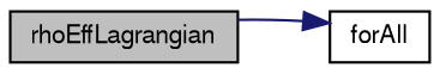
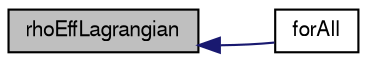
  digraph {
    rankdir=LR
    node [color=black fontname=FreeSans fontsize=10 shape=record]
    n1 [fillcolor=grey75 fontcolor=black height=0.2 label=rhoEffLagrangian style=filled width=0.4]
    n2 [height=0.2 label=forAll width=0.4]
-   n2 -> n1 [color=midnightblue dir=back fontname=FreeSans fontsize=10 labelfontname=FreeSans labelfontsize=10 style=solid]
+   n1 -> n2 [color=midnightblue dir=back fontname=FreeSans fontsize=10 labelfontname=FreeSans labelfontsize=10 style=solid]
  }
